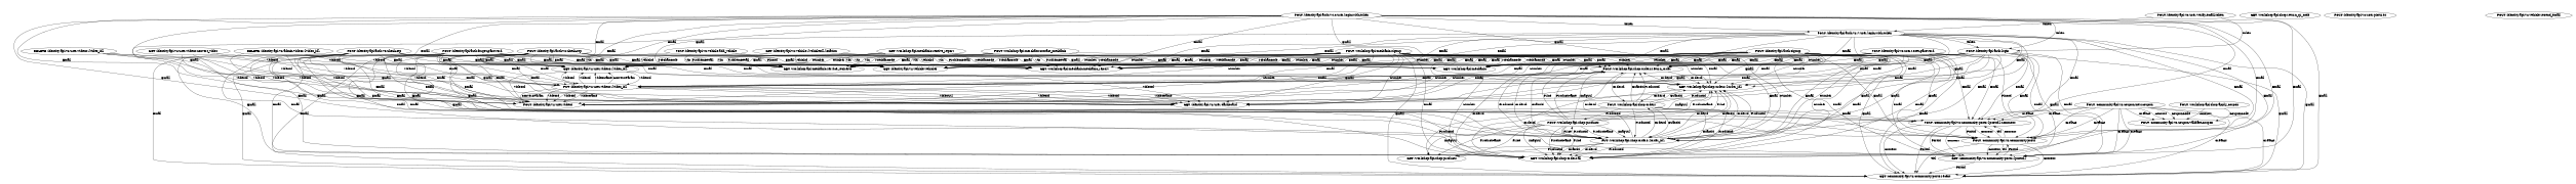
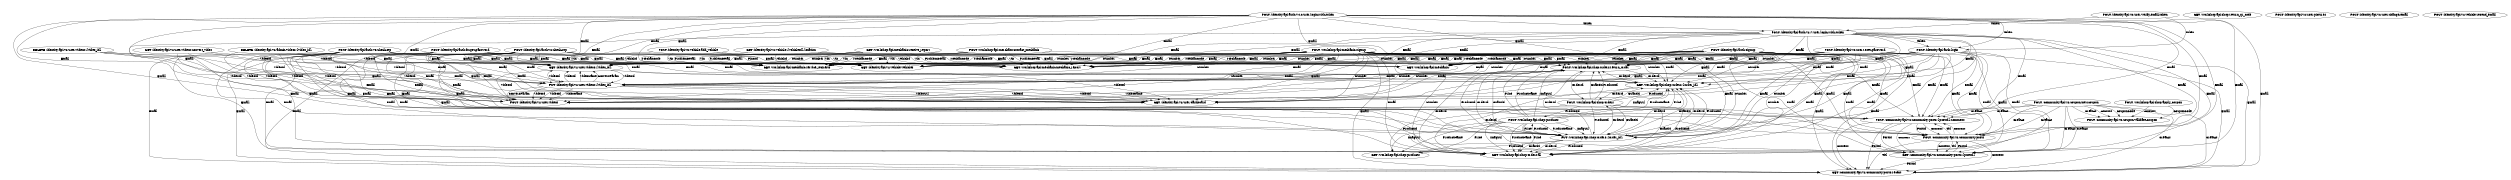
  digraph {
    n1 [label="GET /identity/api/v2/vehicle/{vehicleId}/location"]
    n2 [label="GET /workshop/api/mechanic/service_requests"]
    n3 [label="GET /identity/api/v2/vehicle/vehicles"]
    n4 [label="GET /workshop/api/mechanic/mechanic_report"]
    n5 [label="POST /workshop/api/shop/orders/return_order"]
    n6 [label="GET /workshop/api/shop/orders/{order_id}"]
    n7 [label="GET /workshop/api/shop/orders/all"]
    n8 [label="PUT /workshop/api/shop/orders/{order_id}"]
    n9 [label="POST /workshop/api/shop/orders"]
    n10 [label="GET /workshop/api/shop/products"]
    n11 [label="POST /workshop/api/shop/products"]
    n12 [label="POST /community/api/v2/community/posts/{postId}/comment"]
    n13 [label="POST /community/api/v2/community/posts"]
    n14 [label="GET /community/api/v2/community/posts/{postId}"]
    n15 [label="GET /community/api/v2/community/posts/recent"]
    n16 [label="DELETE /identity/api/v2/user/videos/{video_id}"]
    n17 [label="POST /identity/api/v2/user/videos"]
    n18 [label="GET /identity/api/v2/user/videos/{video_id}"]
    n19 [label="GET /identity/api/v2/user/dashboard"]
    n20 [label="PUT /identity/api/v2/user/videos/{video_id}"]
    n21 [label="POST /identity/api/v2/vehicle/add_vehicle"]
    n22 [label="POST /workshop/api/mechanic/signup"]
    n23 [label="GET /workshop/api/mechanic/"]
    n24 [label="POST /identity/api/auth/forget-password"]
    n25 [label="DELETE /identity/api/v2/admin/videos/{video_id}"]
    n26 [label="POST /identity/api/auth/login"]
    n27 [label="GET /identity/api/v2/user/videos/convert_video"]
    n28 [label="POST /workshop/api/merchant/contact_mechanic"]
    n29 [label="POST /identity/api/auth/v2/check-otp"]
    n30 [label="GET /workshop/api/shop/return_qr_code"]
    n31 [label="POST /identity/api/auth/v3/check-otp"]
    n32 [label="POST /community/api/v2/coupon/new-coupon"]
    n33 [label="POST /community/api/v2/coupon/validate-coupon"]
    n34 [label="POST /identity/api/v2/user/pictures"]
    n35 [label="POST /identity/api/v2/user/reset-password"]
+   n36 [label="POST /identity/api/v2/user/change-email"]
    n37 [label="POST /workshop/api/shop/apply_coupon"]
    n38 [label="GET /workshop/api/mechanic/receive_report"]
    n39 [label="POST /identity/api/auth/v4.0/user/login-with-token"]
    n40 [label="POST /identity/api/auth/v2.7/user/login-with-token"]
    n41 [label="POST /identity/api/auth/signup"]
    n42 [label="POST /identity/api/v2/vehicle/resend_email"]
    n43 [label="POST /identity/api/v2/user/verify-email-token"]
    n1 -> n2 [label=VehiclId]
    n1 -> n3 [label=VehiclId]
    n1 -> n4 [label=VehiclId]
    n1 -> n5 [label=Email]
    n5 -> n6 [label=OrderId]
    n5 -> n7 [label=OrderId]
    n5 -> n8 [label=OrderId]
    n5 -> n9 [label=OrderId]
    n6 -> n5 [label=OrderId]
    n6 -> n7 [label=OrderId]
    n6 -> n8 [label=OrderId]
    n6 -> n9 [label=OrderId]
    n8 -> n5 [label=Quantiti]
    n8 -> n5 [label=OrderId]
    n8 -> n5 [label=ProductId]
    n8 -> n6 [label=Quantiti]
    n8 -> n6 [label=OrderId]
    n8 -> n6 [label=ProductId]
    n8 -> n7 [label=Quantiti]
    n8 -> n7 [label=OrderId]
    n8 -> n7 [label=ProductId]
    n8 -> n9 [label=OrderId]
    n8 -> n10 [label=ProductId]
    n8 -> n11 [label=ProductId]
    n9 -> n5 [label=Quantiti]
    n9 -> n5 [label=ProductId]
    n9 -> n6 [label=Quantiti]
    n9 -> n6 [label=ProductId]
    n9 -> n7 [label=Quantiti]
    n9 -> n7 [label=ProductId]
    n9 -> n8 [label=ProductId]
    n9 -> n8 [label=Quantiti]
    n9 -> n10 [label=ProductId]
    n9 -> n11 [label=ProductId]
    n11 -> n5 [label=Price]
    n11 -> n5 [label=ProductName]
    n11 -> n5 [label=ImagUrl]
    n11 -> n6 [label=Price]
    n11 -> n6 [label=ImagUrl]
    n11 -> n6 [label=ProductName]
    n11 -> n7 [label=Price]
    n11 -> n7 [label=ImagUrl]
    n11 -> n7 [label=ProductName]
    n11 -> n8 [label=Price]
    n11 -> n8 [label=ProductName]
    n11 -> n8 [label=ImagUrl]
    n11 -> n10 [label=Price]
    n11 -> n10 [label=ImagUrl]
    n11 -> n10 [label=ProductName]
    n12 -> n13 [label=PostId]
    n12 -> n13 [label=Content]
    n12 -> n14 [label=PostId]
    n12 -> n14 [label=Content]
    n12 -> n15 [label=Content]
    n12 -> n15 [label=PostId]
    n13 -> n12 [label=Titl]
    n13 -> n12 [label=Content]
    n13 -> n14 [label=Content]
    n13 -> n14 [label=Titl]
    n13 -> n15 [label=Content]
    n13 -> n15 [label=Titl]
    n14 -> n13 [label=PostId]
    n14 -> n15 [label=PostId]
    n16 -> n17 [label=VideoId]
    n16 -> n18 [label=VideoId]
    n16 -> n19 [label=VideoId]
    n16 -> n20 [label=VideoId]
    n18 -> n17 [label=VideoId]
    n18 -> n19 [label=VideoId]
    n18 -> n20 [label=VideoId]
    n20 -> n17 [label=ConversParam]
    n20 -> n17 [label=VideoId]
    n20 -> n17 [label=VideoId]
    n20 -> n17 [label=VideoName]
    n20 -> n18 [label=VideoId]
    n20 -> n18 [label=VideoId]
    n20 -> n18 [label=VideoName]
    n20 -> n18 [label=ConversParam]
    n20 -> n19 [label=VideoUrl]
    n20 -> n19 [label=VideoId]
    n20 -> n19 [label=VideoId]
    n20 -> n19 [label=VideoName]
    n21 -> n2 [label=Vin]
    n21 -> n3 [label=Pincod]
    n21 -> n3 [label=Vin]
    n21 -> n4 [label=Vin]
    n22 -> n2 [label=Number]
    n22 -> n2 [label=Email]
    n22 -> n2 [label=MechanCode]
    n22 -> n3 [label=Number]
    n22 -> n3 [label=Email]
    n22 -> n4 [label=Number]
    n22 -> n4 [label=MechanCode]
    n22 -> n4 [label=Email]
    n22 -> n5 [label=Number]
    n22 -> n5 [label=Email]
    n22 -> n6 [label=Email]
    n22 -> n6 [label=Number]
    n22 -> n7 [label=Number]
    n22 -> n7 [label=Email]
    n22 -> n8 [label=Email]
    n22 -> n8 [label=Number]
-   n9 -> n12 [label=Email]
+   n22 -> n12 [label=Email]
    n22 -> n13 [label=Email]
    n22 -> n14 [label=Email]
    n22 -> n15 [label=Email]
    n22 -> n17 [label=Email]
    n22 -> n17 [label=Number]
    n22 -> n18 [label=Number]
    n22 -> n18 [label=Email]
    n22 -> n19 [label=Number]
    n22 -> n19 [label=Email]
    n22 -> n20 [label=Email]
    n22 -> n20 [label=Number]
    n22 -> n23 [label=Number]
    n22 -> n23 [label=MechanCode]
    n22 -> n23 [label=Email]
    n24 -> n2 [label=Email]
    n24 -> n3 [label=Email]
    n24 -> n4 [label=Email]
    n24 -> n5 [label=Email]
    n24 -> n6 [label=Email]
    n24 -> n7 [label=Email]
    n24 -> n8 [label=Email]
    n24 -> n12 [label=Email]
    n24 -> n13 [label=Email]
    n24 -> n14 [label=Email]
    n24 -> n15 [label=Email]
    n24 -> n17 [label=Email]
    n24 -> n18 [label=Email]
    n24 -> n19 [label=Email]
    n24 -> n20 [label=Email]
    n24 -> n23 [label=Email]
    n25 -> n17 [label=VideoId]
    n25 -> n18 [label=VideoId]
    n25 -> n19 [label=VideoId]
    n25 -> n20 [label=VideoId]
    n26 -> n2 [label=Email]
    n26 -> n3 [label=Email]
    n26 -> n4 [label=Email]
    n26 -> n5 [label=Email]
    n26 -> n6 [label=Email]
    n26 -> n7 [label=Email]
    n26 -> n8 [label=Email]
    n26 -> n12 [label=Email]
    n26 -> n13 [label=Email]
    n26 -> n14 [label=Email]
    n26 -> n15 [label=Email]
    n26 -> n17 [label=Email]
    n26 -> n18 [label=Email]
    n26 -> n19 [label=Email]
    n26 -> n20 [label=Email]
    n26 -> n23 [label=Email]
    n27 -> n17 [label=VideoId]
    n27 -> n18 [label=VideoId]
    n27 -> n19 [label=VideoId]
    n27 -> n20 [label=VideoId]
    n28 -> n2 [label=MechanCode]
    n28 -> n2 [label=ProblemDetail]
    n28 -> n2 [label=Vin]
    n28 -> n3 [label=Vin]
    n28 -> n4 [label=ProblemDetail]
    n28 -> n4 [label=MechanCode]
    n28 -> n4 [label=Vin]
    n28 -> n23 [label=MechanCode]
    n29 -> n2 [label=Email]
    n29 -> n3 [label=Email]
    n29 -> n4 [label=Email]
    n29 -> n5 [label=Email]
    n29 -> n6 [label=Email]
    n29 -> n7 [label=Email]
    n29 -> n8 [label=Email]
    n29 -> n12 [label=Email]
    n29 -> n13 [label=Email]
    n29 -> n14 [label=Email]
    n29 -> n15 [label=Email]
    n29 -> n17 [label=Email]
    n29 -> n18 [label=Email]
    n29 -> n19 [label=Email]
    n29 -> n20 [label=Email]
    n29 -> n23 [label=Email]
    n31 -> n2 [label=Email]
    n31 -> n3 [label=Email]
    n31 -> n4 [label=Email]
    n31 -> n6 [label=Email]
    n31 -> n7 [label=Email]
    n31 -> n8 [label=Email]
    n31 -> n12 [label=Email]
    n31 -> n13 [label=Email]
    n31 -> n14 [label=Email]
    n31 -> n15 [label=Email]
    n31 -> n17 [label=Email]
    n31 -> n18 [label=Email]
    n31 -> n19 [label=Email]
    n31 -> n20 [label=Email]
    n31 -> n23 [label=Email]
    n32 -> n12 [label=CreatAt]
    n32 -> n12 [label=CreatAt]
    n32 -> n13 [label=CreatAt]
    n32 -> n13 [label=CreatAt]
    n32 -> n14 [label=CreatAt]
    n32 -> n14 [label=CreatAt]
    n32 -> n15 [label=CreatAt]
    n32 -> n15 [label=CreatAt]
    n32 -> n33 [label=CouponCode]
    n32 -> n33 [label=CreatAt]
    n32 -> n33 [label=Amount]
    n35 -> n2 [label=Email]
    n35 -> n3 [label=Email]
    n35 -> n4 [label=Email]
    n35 -> n5 [label=Email]
    n35 -> n6 [label=Email]
    n35 -> n7 [label=Email]
    n35 -> n8 [label=Email]
    n35 -> n12 [label=Email]
-   n35 -> n13 [label=Pincod]
+   n35 -> n13 [label=Email]
    n35 -> n14 [label=Email]
    n35 -> n15 [label=Email]
    n35 -> n17 [label=Email]
    n35 -> n18 [label=Email]
    n35 -> n19 [label=Email]
    n35 -> n20 [label=Email]
    n35 -> n23 [label=Email]
    n37 -> n33 [label=CouponCode]
    n37 -> n33 [label=Amount]
    n38 -> n2 [label=MechanCode]
    n38 -> n2 [label=ProblemDetail]
    n38 -> n2 [label=Vin]
    n38 -> n3 [label=Vin]
    n38 -> n4 [label=ProblemDetail]
    n38 -> n4 [label=MechanCode]
    n38 -> n4 [label=Vin]
    n38 -> n23 [label=MechanCode]
    n39 -> n2 [label=Email]
    n39 -> n3 [label=Email]
    n39 -> n4 [label=Email]
    n39 -> n5 [label=Email]
    n39 -> n6 [label=Email]
    n39 -> n7 [label=Email]
    n39 -> n8 [label=Email]
    n39 -> n12 [label=Email]
    n39 -> n13 [label=Email]
    n39 -> n14 [label=Email]
    n39 -> n15 [label=Email]
    n39 -> n17 [label=Email]
    n39 -> n18 [label=Email]
    n39 -> n19 [label=Email]
    n39 -> n20 [label=Email]
    n39 -> n23 [label=Email]
    n39 -> n26 [label=Token]
    n39 -> n40 [label=Token]
    n40 -> n2 [label=Email]
    n40 -> n3 [label=Email]
    n40 -> n4 [label=Email]
    n40 -> n5 [label=Email]
    n40 -> n6 [label=Email]
    n40 -> n7 [label=Email]
    n40 -> n8 [label=Email]
    n40 -> n12 [label=Email]
    n40 -> n13 [label=Email]
    n40 -> n14 [label=Email]
    n40 -> n15 [label=Email]
    n40 -> n17 [label=Email]
    n40 -> n18 [label=Email]
    n40 -> n19 [label=Email]
    n40 -> n20 [label=Email]
    n40 -> n23 [label=Email]
    n40 -> n26 [label=Token]
    n41 -> n2 [label=Number]
    n41 -> n2 [label=Email]
    n41 -> n3 [label=Number]
    n41 -> n3 [label=Email]
    n41 -> n4 [label=Number]
    n41 -> n4 [label=Email]
    n41 -> n5 [label=Number]
    n41 -> n5 [label=Email]
    n41 -> n6 [label=Email]
    n41 -> n6 [label=Number]
    n41 -> n7 [label=Number]
    n41 -> n7 [label=Email]
    n41 -> n8 [label=Email]
    n41 -> n8 [label=Number]
    n41 -> n12 [label=Email]
    n41 -> n13 [label=Email]
    n41 -> n14 [label=Email]
    n41 -> n15 [label=Email]
    n41 -> n17 [label=Email]
    n41 -> n17 [label=Number]
    n41 -> n18 [label=Number]
    n41 -> n18 [label=Email]
    n41 -> n19 [label=Number]
    n41 -> n19 [label=Email]
    n41 -> n20 [label=Email]
    n41 -> n20 [label=Number]
    n41 -> n23 [label=Number]
    n41 -> n23 [label=Email]
    n43 -> n26 [label=Token]
    n43 -> n40 [label=Token]
  }
